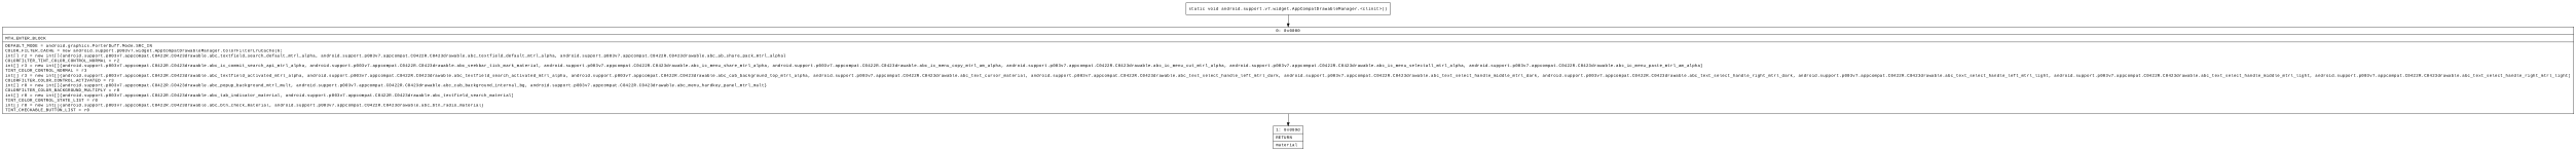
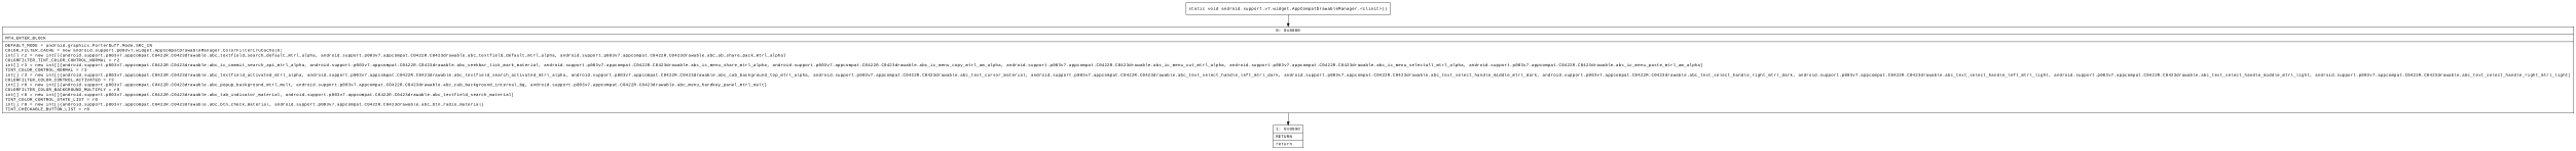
  digraph {
    fontname="Liberation Mono"
    node [shape=record fontname="Liberation Mono"]
    edge [fontname="Liberation Mono"]
    n1 [label="{0\:\ 0x0000|MTH_ENTER_BLOCK\l|DEFAULT_MODE = android.graphics.PorterDuff.Mode.SRC_IN\lCOLOR_FILTER_CACHE = new android.support.p003v7.widget.AppCompatDrawableManager.ColorFilterLruCache(6)\lint[] r2 = new int[]\{android.support.p003v7.appcompat.C0422R.C0423drawable.abc_textfield_search_default_mtrl_alpha, android.support.p003v7.appcompat.C0422R.C0423drawable.abc_textfield_default_mtrl_alpha, android.support.p003v7.appcompat.C0422R.C0423drawable.abc_ab_share_pack_mtrl_alpha\}\lCOLORFILTER_TINT_COLOR_CONTROL_NORMAL = r2\lint[] r3 = new int[]\{android.support.p003v7.appcompat.C0422R.C0423drawable.abc_ic_commit_search_api_mtrl_alpha, android.support.p003v7.appcompat.C0422R.C0423drawable.abc_seekbar_tick_mark_material, android.support.p003v7.appcompat.C0422R.C0423drawable.abc_ic_menu_share_mtrl_alpha, android.support.p003v7.appcompat.C0422R.C0423drawable.abc_ic_menu_copy_mtrl_am_alpha, android.support.p003v7.appcompat.C0422R.C0423drawable.abc_ic_menu_cut_mtrl_alpha, android.support.p003v7.appcompat.C0422R.C0423drawable.abc_ic_menu_selectall_mtrl_alpha, android.support.p003v7.appcompat.C0422R.C0423drawable.abc_ic_menu_paste_mtrl_am_alpha\}\lTINT_COLOR_CONTROL_NORMAL = r3\lint[] r3 = new int[]\{android.support.p003v7.appcompat.C0422R.C0423drawable.abc_textfield_activated_mtrl_alpha, android.support.p003v7.appcompat.C0422R.C0423drawable.abc_textfield_search_activated_mtrl_alpha, android.support.p003v7.appcompat.C0422R.C0423drawable.abc_cab_background_top_mtrl_alpha, android.support.p003v7.appcompat.C0422R.C0423drawable.abc_text_cursor_material, android.support.p003v7.appcompat.C0422R.C0423drawable.abc_text_select_handle_left_mtrl_dark, android.support.p003v7.appcompat.C0422R.C0423drawable.abc_text_select_handle_middle_mtrl_dark, android.support.p003v7.appcompat.C0422R.C0423drawable.abc_text_select_handle_right_mtrl_dark, android.support.p003v7.appcompat.C0422R.C0423drawable.abc_text_select_handle_left_mtrl_light, android.support.p003v7.appcompat.C0422R.C0423drawable.abc_text_select_handle_middle_mtrl_light, android.support.p003v7.appcompat.C0422R.C0423drawable.abc_text_select_handle_right_mtrl_light\}\lCOLORFILTER_COLOR_CONTROL_ACTIVATED = r3\lint[] r0 = new int[]\{android.support.p003v7.appcompat.C0422R.C0423drawable.abc_popup_background_mtrl_mult, android.support.p003v7.appcompat.C0422R.C0423drawable.abc_cab_background_internal_bg, android.support.p003v7.appcompat.C0422R.C0423drawable.abc_menu_hardkey_panel_mtrl_mult\}\lCOLORFILTER_COLOR_BACKGROUND_MULTIPLY = r0\lint[] r0 = new int[]\{android.support.p003v7.appcompat.C0422R.C0423drawable.abc_tab_indicator_material, android.support.p003v7.appcompat.C0422R.C0423drawable.abc_textfield_search_material\}\lTINT_COLOR_CONTROL_STATE_LIST = r0\lint[] r0 = new int[]\{android.support.p003v7.appcompat.C0422R.C0423drawable.abc_btn_check_material, android.support.p003v7.appcompat.C0422R.C0423drawable.abc_btn_radio_material\}\lTINT_CHECKABLE_BUTTON_LIST = r0\l}"]
-   n2 [label="{1\:\ 0x009d|RETURN\l|material\l}"]
+   n2 [label="{1\:\ 0x009d|RETURN\l|return\l}"]
    n3 [label="{static void android.support.v7.widget.AppCompatDrawableManager.\<clinit\>() }"]
    n1 -> n2
    n3 -> n1
  }
